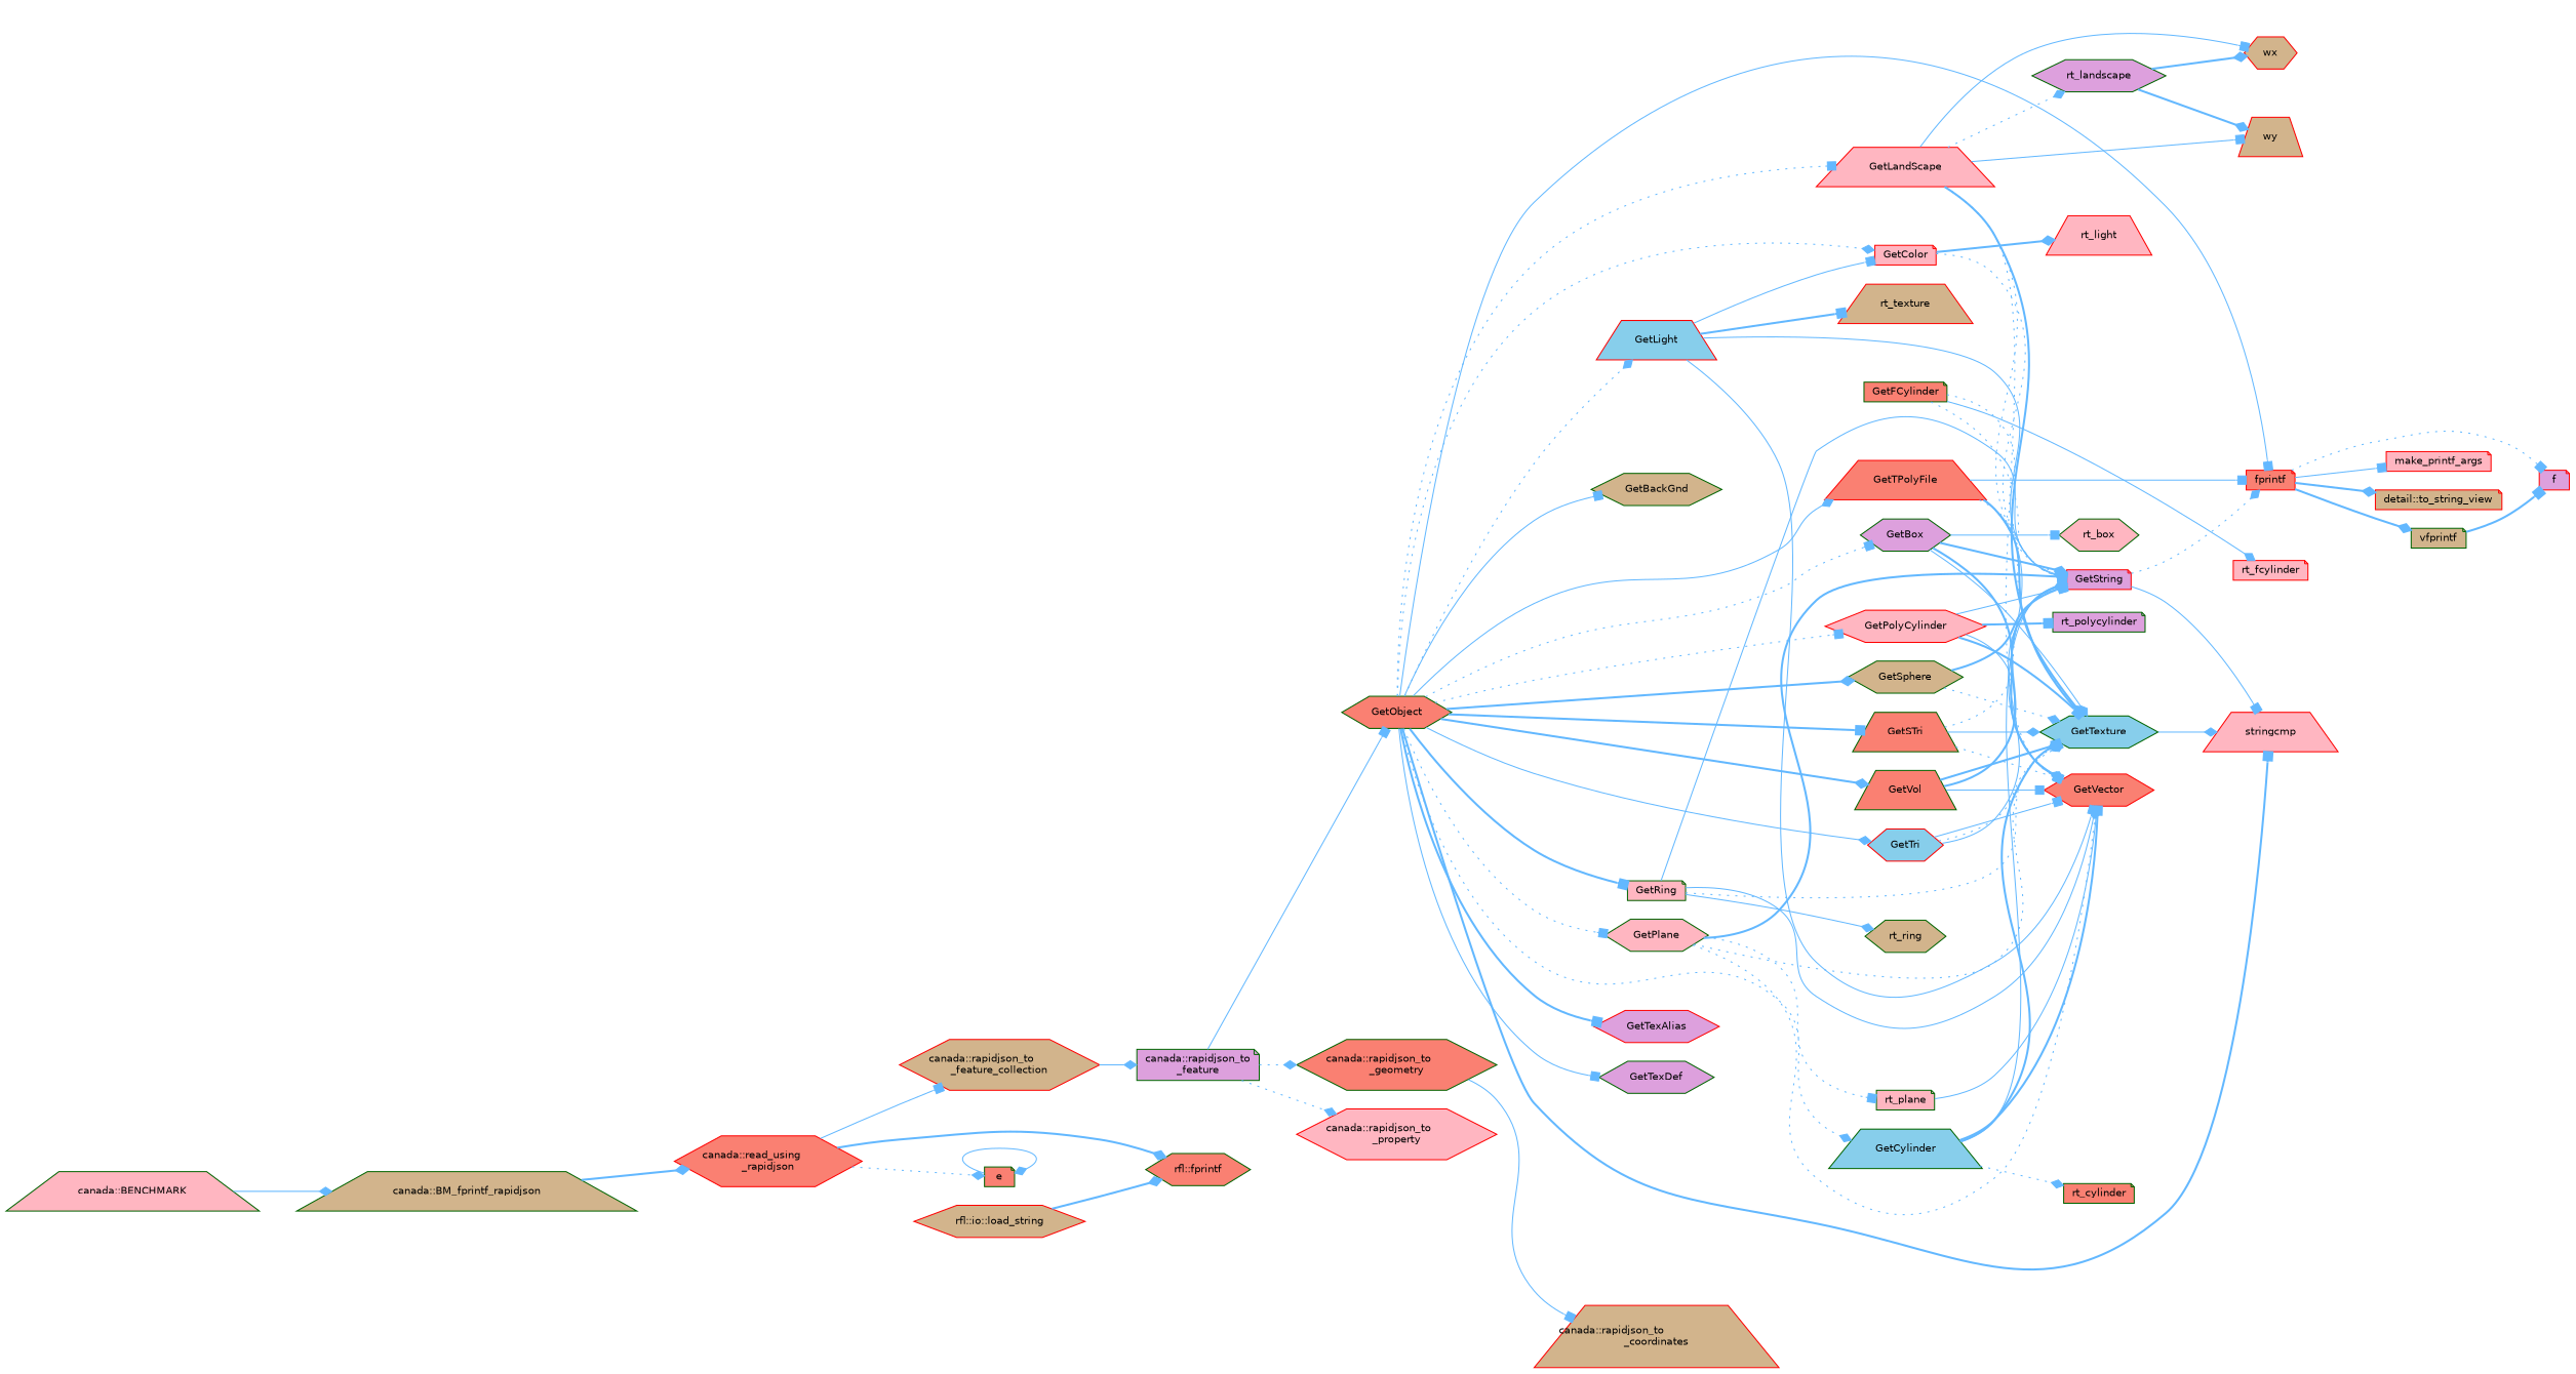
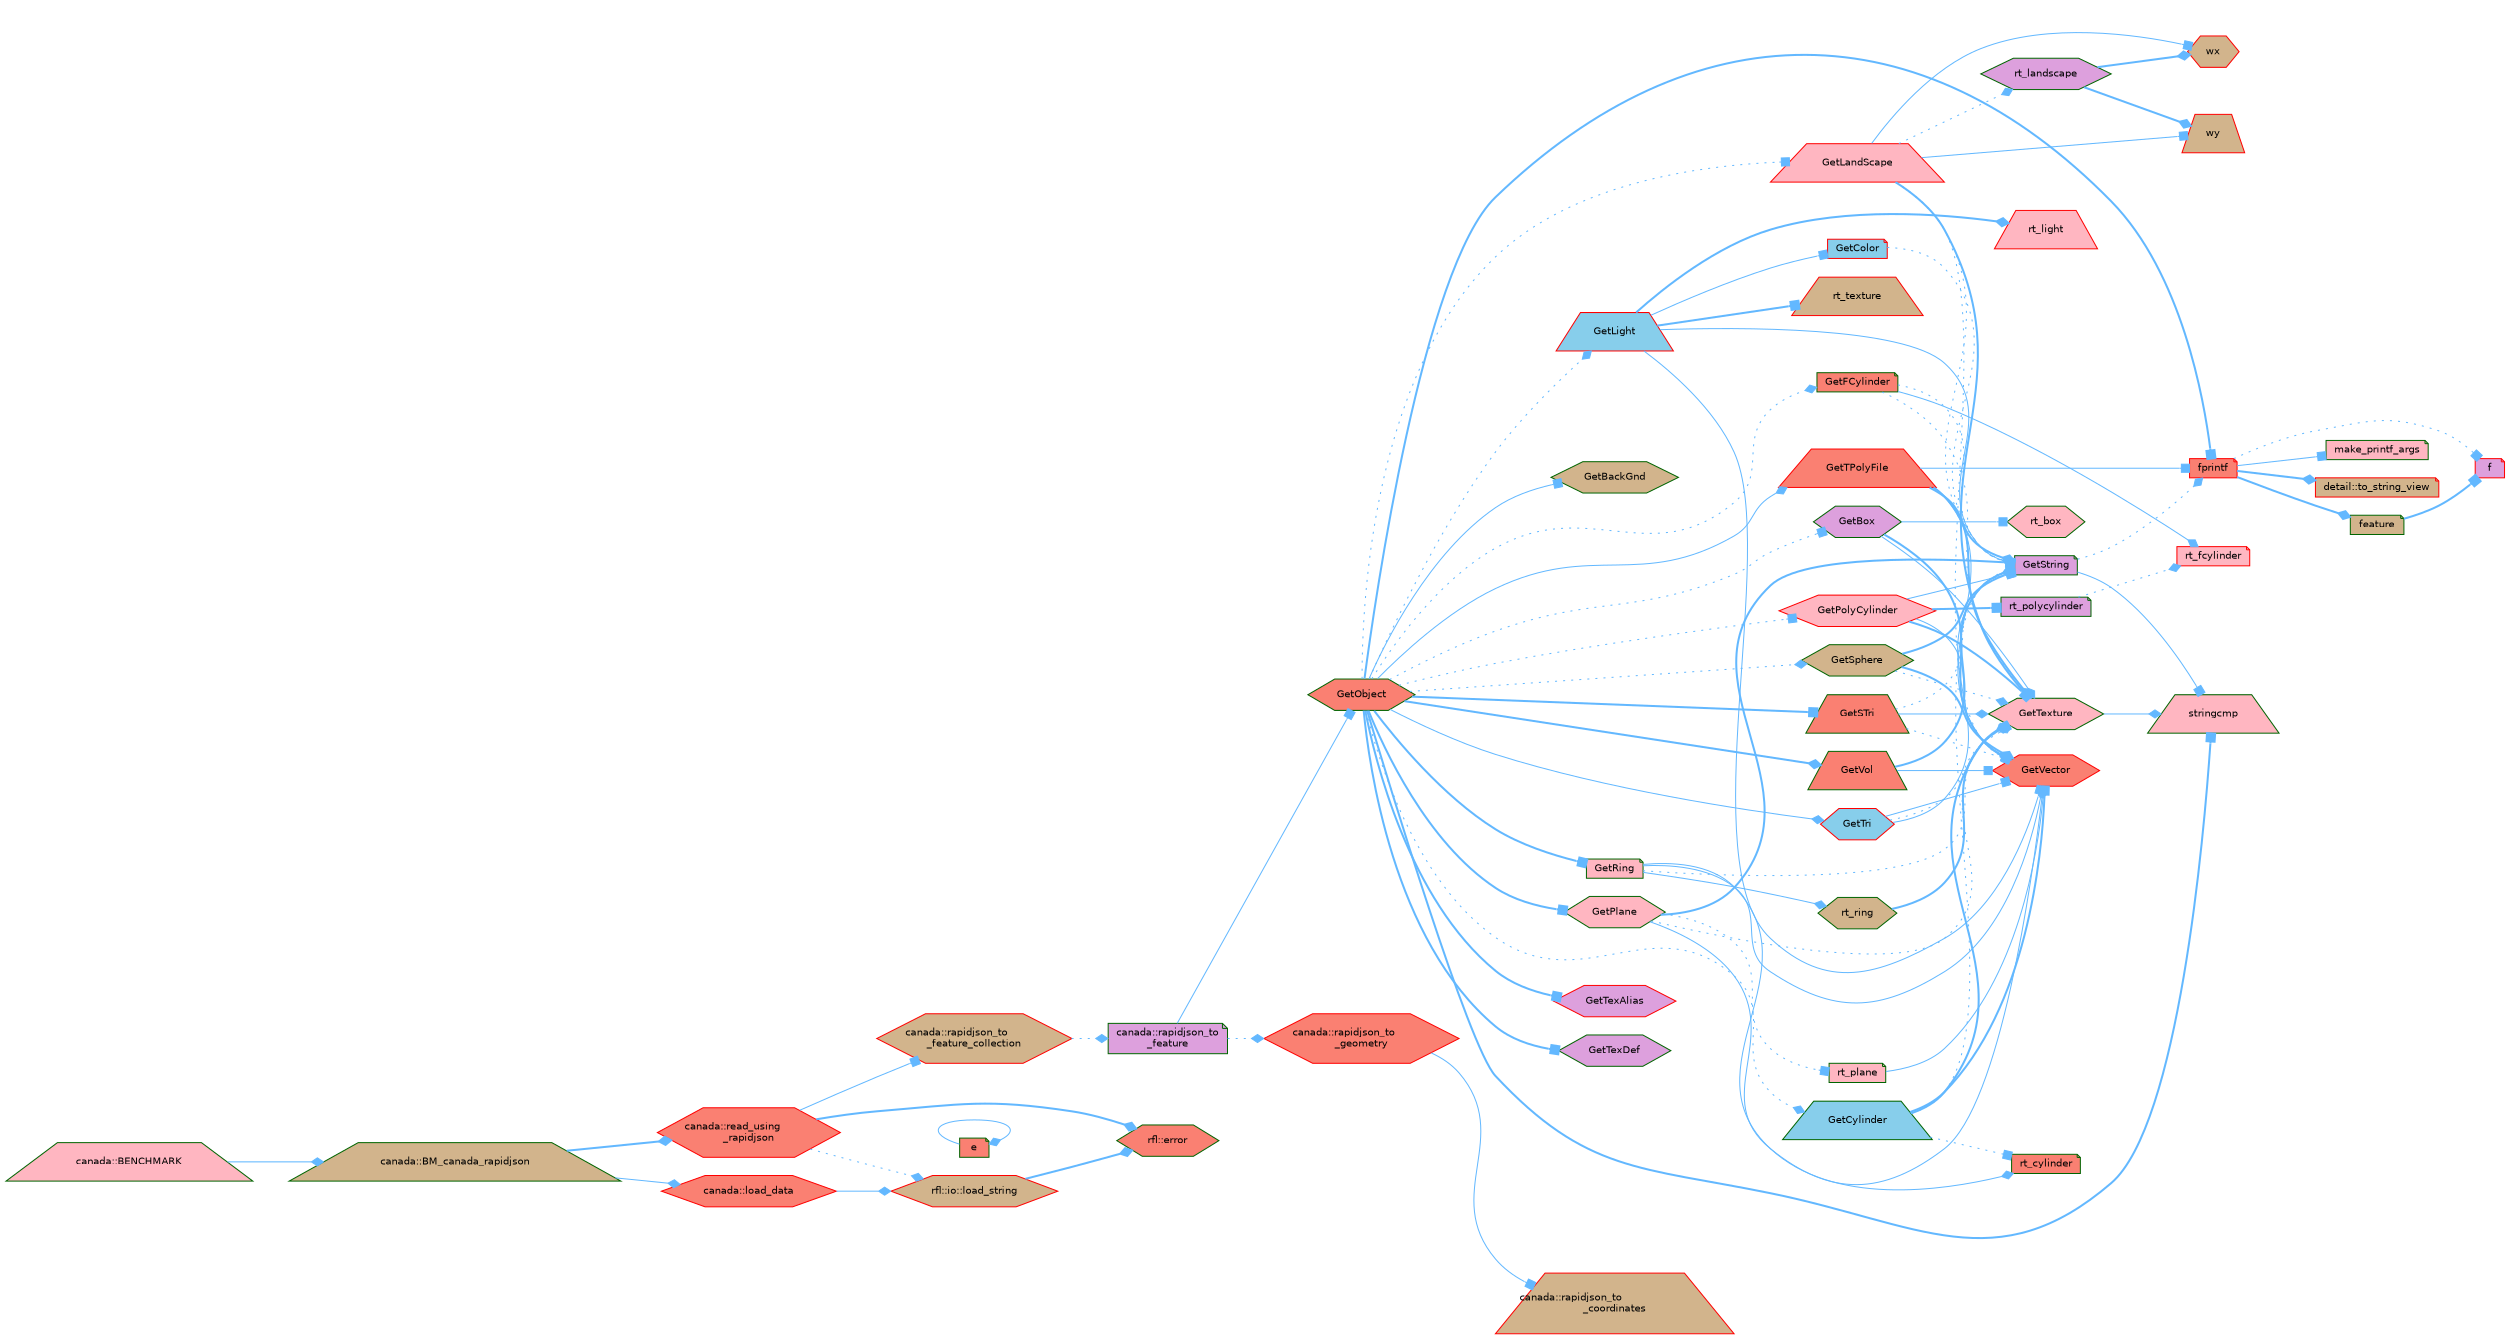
  digraph {
    rankdir=LR
    node [color=darkgreen fillcolor=lightpink fontname=Helvetica fontsize=10 shape=hexagon style=filled]
    edge [arrowhead=diamond color=steelblue1 fontname=Helvetica fontsize=10 labelfontname=Helvetica labelfontsize=10 style=solid]
    n1 [fontcolor=black height=0.2 label="canada::BENCHMARK" shape=trapezium width=0.4]
-   n2 [fillcolor=tan height=0.2 label="canada::BM_fprintf_rapidjson" shape=trapezium width=0.4]
+   n2 [fillcolor=tan height=0.2 label="canada::BM_canada_rapidjson" shape=trapezium width=0.4]
+   n3 [color=red fillcolor=salmon height=0.2 label="canada::load_data" width=0.4]
    n4 [color=red fillcolor=salmon height=0.2 label="canada::read_using\l_rapidjson" width=0.4]
    n5 [color=red fillcolor=tan height=0.2 label="rfl::io::load_string" width=0.4]
-   n6 [fillcolor=salmon height=0.2 label="rfl::fprintf" width=0.4]
+   n6 [fillcolor=salmon height=0.2 label="rfl::error" width=0.4]
    n7 [fillcolor=salmon height=0.2 label=e shape=note width=0.4]
    n8 [color=red fillcolor=tan height=0.2 label="canada::rapidjson_to\l_feature_collection" width=0.4]
    n9 [fillcolor=plum height=0.2 label="canada::rapidjson_to\l_feature" shape=note width=0.4]
    n10 [fillcolor=salmon height=0.2 label=GetObject width=0.4]
-   n11 [fillcolor=salmon height=0.2 label="canada::rapidjson_to\l_geometry" width=0.4]
-   n12 [color=red height=0.2 label="canada::rapidjson_to\l_property" width=0.4]
+   n11 [color=red fillcolor=salmon height=0.2 label="canada::rapidjson_to\l_geometry" width=0.4]
    n13 [color=red fillcolor=salmon height=0.2 label=fprintf shape=note width=0.4]
    n14 [fillcolor=tan height=0.2 label=GetBackGnd width=0.4]
    n15 [fillcolor=plum height=0.2 label=GetBox width=0.4]
-   n16 [color=red height=0.2 label=stringcmp shape=trapezium width=0.4]
+   n16 [height=0.2 label=stringcmp shape=trapezium width=0.4]
    n17 [fillcolor=skyblue height=0.2 label=GetCylinder shape=trapezium width=0.4]
    n18 [fillcolor=salmon height=0.2 label=GetFCylinder shape=note width=0.4]
    n19 [color=red height=0.2 label=GetLandScape shape=trapezium width=0.4]
    n20 [color=red fillcolor=skyblue height=0.2 label=GetLight shape=trapezium width=0.4]
    n21 [height=0.2 label=GetPlane width=0.4]
    n22 [color=red height=0.2 label=GetPolyCylinder width=0.4]
    n23 [height=0.2 label=GetRing shape=note width=0.4]
    n24 [fillcolor=tan height=0.2 label=GetSphere width=0.4]
    n25 [fillcolor=salmon height=0.2 label=GetSTri shape=trapezium width=0.4]
    n26 [color=red fillcolor=plum height=0.2 label=GetTexAlias width=0.4]
    n27 [fillcolor=plum height=0.2 label=GetTexDef width=0.4]
    n28 [color=red fillcolor=salmon height=0.2 label=GetTPolyFile shape=trapezium width=0.4]
    n29 [color=red fillcolor=skyblue height=0.2 label=GetTri width=0.4]
    n30 [fillcolor=salmon height=0.2 label=GetVol shape=trapezium width=0.4]
    n31 [color=red fillcolor=tan height=0.2 label="canada::rapidjson_to\l_coordinates" shape=trapezium width=0.4]
    n32 [color=red fillcolor=plum height=0.2 label=f shape=note width=0.4]
-   n33 [color=red height=0.2 label=make_printf_args shape=note width=0.4]
+   n33 [height=0.2 label=make_printf_args shape=note width=0.4]
    n34 [color=red fillcolor=tan height=0.2 label="detail::to_string_view" shape=note width=0.4]
-   n35 [fillcolor=tan height=0.2 label=vfprintf shape=note width=0.4]
-   n36 [color=red fillcolor=plum height=0.2 label=GetString shape=note width=0.4]
-   n37 [fillcolor=skyblue height=0.2 label=GetTexture width=0.4]
+   n35 [fillcolor=tan height=0.2 label=feature shape=note width=0.4]
+   n36 [fillcolor=plum height=0.2 label=GetString shape=note width=0.4]
+   n37 [height=0.2 label=GetTexture width=0.4]
    n38 [color=red fillcolor=salmon height=0.2 label=GetVector width=0.4]
    n39 [height=0.2 label=rt_box width=0.4]
    n40 [fillcolor=salmon height=0.2 label=rt_cylinder shape=note width=0.4]
    n41 [color=red height=0.2 label=rt_fcylinder shape=note width=0.4]
    n42 [fillcolor=plum height=0.2 label=rt_landscape width=0.4]
    n43 [color=red fillcolor=tan height=0.2 label=wx width=0.4]
    n44 [color=red fillcolor=tan height=0.2 label=wy shape=trapezium width=0.4]
-   n45 [color=red height=0.2 label=GetColor shape=note width=0.4]
+   n45 [color=red fillcolor=skyblue height=0.2 label=GetColor shape=note width=0.4]
    n46 [color=red height=0.2 label=rt_light shape=trapezium width=0.4]
    n47 [color=red fillcolor=tan height=0.2 label=rt_texture shape=trapezium width=0.4]
    n48 [height=0.2 label=rt_plane shape=note width=0.4]
    n49 [fillcolor=plum height=0.2 label=rt_polycylinder shape=note width=0.4]
    n50 [fillcolor=tan height=0.2 label=rt_ring width=0.4]
    n1 -> n2
+   n2 -> n3
    n2 -> n4 [style=bold]
+   n3 -> n5
    n4 -> n6 [style=bold]
-   n4 -> n7 [style=dotted]
+   n4 -> n5 [style=dotted]
    n4 -> n8 [arrowhead=box]
    n5 -> n6 [style=bold]
    n7 -> n7
-   n8 -> n9
+   n8 -> n9 [style=dotted]
    n9 -> n10 [arrowhead=box]
    n9 -> n11 [style=dotted]
-   n9 -> n12 [style=dotted]
-   n10 -> n13 [arrowhead=box]
+   n10 -> n13 [arrowhead=box style=bold]
    n10 -> n14 [arrowhead=box]
    n10 -> n15 [arrowhead=box style=dotted]
    n10 -> n16 [arrowhead=box style=bold]
    n10 -> n17 [style=dotted]
-   n10 -> n45 [style=dotted]
+   n10 -> n18 [style=dotted]
    n10 -> n19 [arrowhead=box style=dotted]
    n10 -> n20 [style=dotted]
-   n10 -> n21 [arrowhead=box style=dotted]
+   n10 -> n21 [arrowhead=box style=bold]
    n10 -> n22 [arrowhead=box style=dotted]
    n10 -> n23 [arrowhead=box style=bold]
-   n10 -> n24 [style=bold]
+   n10 -> n24 [style=dotted]
    n10 -> n25 [arrowhead=box style=bold]
    n10 -> n26 [arrowhead=box style=bold]
-   n10 -> n27 [arrowhead=box]
+   n10 -> n27 [arrowhead=box style=bold]
    n10 -> n28
    n10 -> n29
    n10 -> n30 [style=bold]
    n11 -> n31 [arrowhead=box]
    n13 -> n32 [arrowhead=box style=dotted]
    n13 -> n33 [arrowhead=box]
    n13 -> n34 [style=bold]
    n13 -> n35 [style=bold]
-   n15 -> n36 [style=bold]
    n15 -> n37
    n15 -> n38 [style=bold]
    n15 -> n39 [arrowhead=box]
-   n17 -> n36 [arrowhead=box]
+   n17 -> n36 [arrowhead=box style=dotted]
    n17 -> n37 [style=bold]
    n17 -> n38 [arrowhead=box style=bold]
-   n17 -> n40 [style=dotted]
+   n17 -> n40 [arrowhead=box style=dotted]
    n18 -> n36 [style=dotted]
    n18 -> n37 [style=dotted]
    n18 -> n41
    n19 -> n36 [arrowhead=box style=dotted]
    n19 -> n37 [arrowhead=box style=bold]
    n19 -> n38 [arrowhead=box style=dotted]
    n19 -> n42 [style=dotted]
    n19 -> n43 [arrowhead=box]
    n19 -> n44 [arrowhead=box]
    n20 -> n36 [arrowhead=box]
    n20 -> n38 [arrowhead=box]
    n20 -> n45 [arrowhead=box]
-   n45 -> n46 [style=bold]
+   n20 -> n46 [style=bold]
    n20 -> n47 [arrowhead=box style=bold]
    n21 -> n36 [arrowhead=box style=bold]
    n21 -> n37 [arrowhead=box style=dotted]
-   n21 -> n38 [style=dotted]
+   n21 -> n38
    n21 -> n48 [arrowhead=box style=dotted]
    n22 -> n36 [arrowhead=box]
    n22 -> n37 [arrowhead=box style=bold]
    n22 -> n38
    n22 -> n49 [arrowhead=box style=bold]
-   n23 -> n36
+   n23 -> n40
    n23 -> n37 [arrowhead=box style=dotted]
    n23 -> n38
    n23 -> n50
    n24 -> n36 [arrowhead=box style=bold]
    n24 -> n37 [style=dotted]
+   n24 -> n38 [style=bold]
    n25 -> n36 [style=dotted]
    n25 -> n37
    n25 -> n38 [arrowhead=box style=dotted]
    n28 -> n13 [arrowhead=box]
-   n28 -> n36 [style=dotted]
+   n28 -> n36 [style=bold]
    n28 -> n37 [style=bold]
    n28 -> n38 [arrowhead=box]
    n29 -> n36
    n29 -> n37 [style=dotted]
    n29 -> n38 [arrowhead=box]
    n30 -> n36 [style=bold]
-   n30 -> n37 [arrowhead=box style=bold]
+   n50 -> n37 [arrowhead=box style=bold]
    n30 -> n38 [arrowhead=box]
    n35 -> n32 [arrowhead=box style=bold]
    n36 -> n13 [style=dotted]
    n36 -> n16 [arrowhead=box]
    n37 -> n16
    n42 -> n43 [style=bold]
    n42 -> n44 [style=bold]
    n45 -> n36 [style=dotted]
    n48 -> n38
+   n49 -> n41 [style=dotted]
  }
